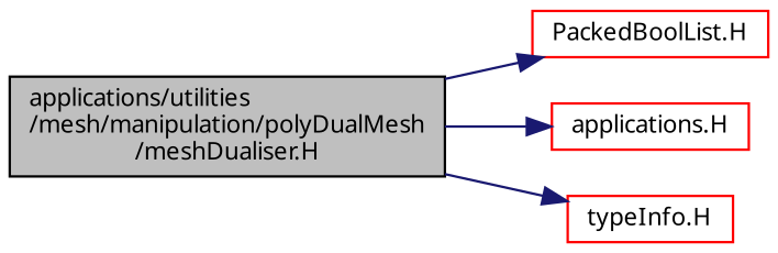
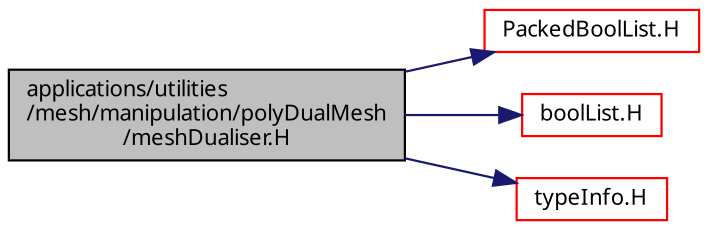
  digraph {
    fontname="Noto Sans"
    rankdir=LR
    node [color=red fontname="Noto Sans" fontsize=10 shape=record]
    edge [color=midnightblue fontname="Noto Sans" fontsize=10 labelfontname=FreeSans labelfontsize=10 style=solid]
    n1 [color=black fillcolor=grey75 fontcolor=black height=0.2 label="applications/utilities\l/mesh/manipulation/polyDualMesh\l/meshDualiser.H" style=filled width=0.4]
    n2 [height=0.2 label="PackedBoolList.H" width=0.4]
-   n3 [height=0.2 label="applications.H" width=0.4]
+   n3 [height=0.2 label="boolList.H" width=0.4]
    n4 [height=0.2 label="typeInfo.H" width=0.4]
    n1 -> n2
    n1 -> n3
    n1 -> n4
  }
